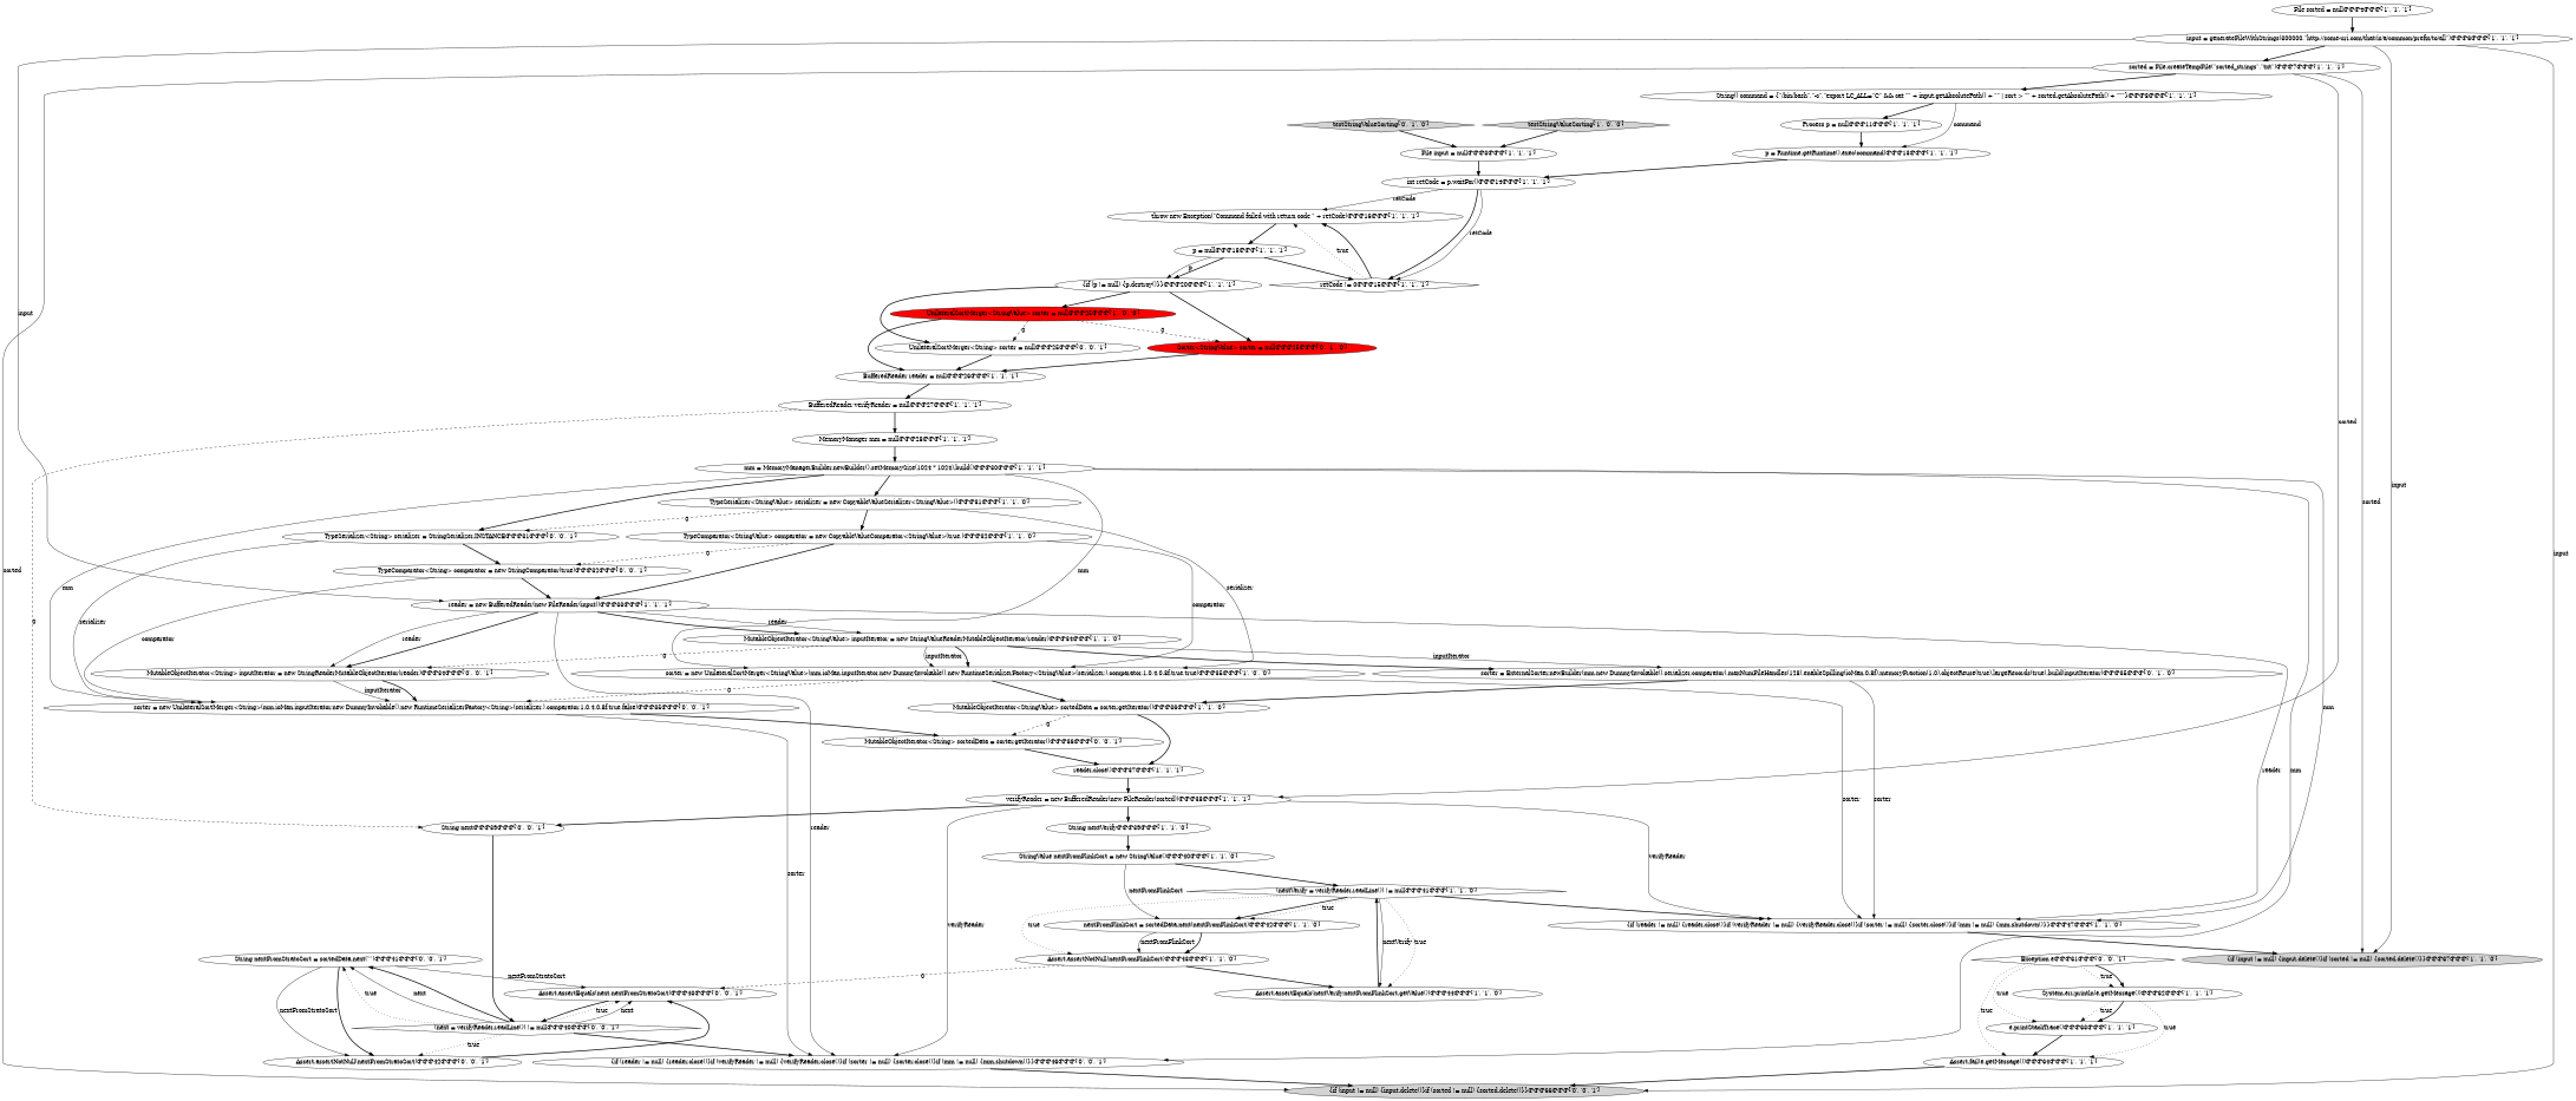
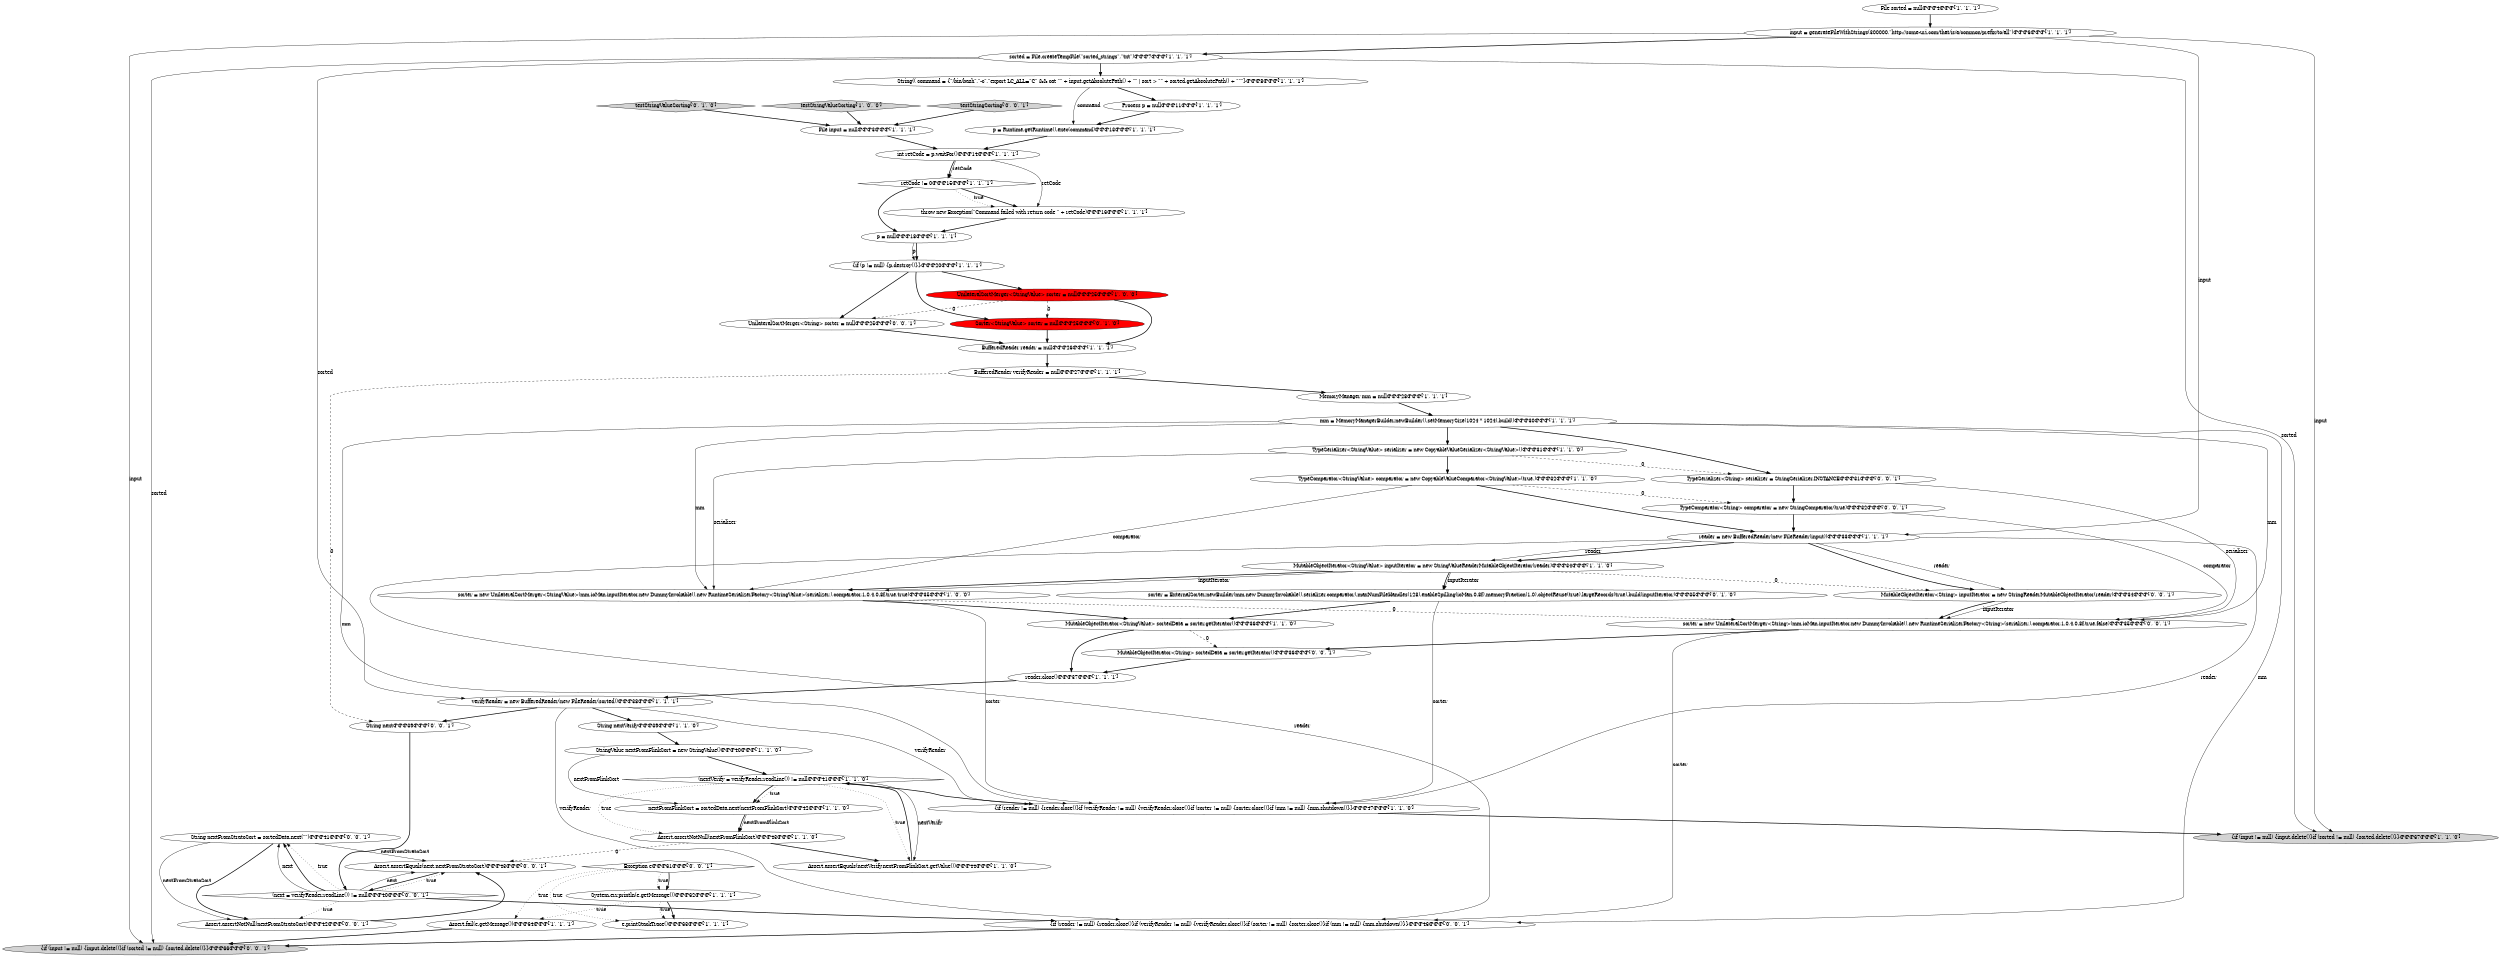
  digraph {
    node [fillcolor=white shape=ellipse style=filled]
    edge [style=bold]
    n1 [label="String nextFromStratoSort = sortedData.next(\"\")@@@41@@@['0', '0', '1']"]
    n2 [label="Assert.assertEquals(next,nextFromStratoSort)@@@43@@@['0', '0', '1']"]
    n3 [label="Assert.assertNotNull(nextFromStratoSort)@@@42@@@['0', '0', '1']"]
    n4 [label="(next = verifyReader.readLine()) != null@@@40@@@['0', '0', '1']" shape=diamond]
+   n5 [fillcolor=lightgray label="testStringSorting['0', '0', '1']" shape=diamond]
    n6 [label="File input = null@@@3@@@['1', '1', '1']"]
    n7 [label="int retCode = p.waitFor()@@@14@@@['1', '1', '1']"]
    n8 [label="sorter = new UnilateralSortMerger<String>(mm,ioMan,inputIterator,new DummyInvokable(),new RuntimeSerializerFactory<String>(serializer,),comparator,1.0,4,0.8f,true,false)@@@35@@@['0', '0', '1']"]
    n9 [label="{if (reader != null) {reader.close()}if (verifyReader != null) {verifyReader.close()}if (sorter != null) {sorter.close()}if (mm != null) {mm.shutdown()}}@@@46@@@['0', '0', '1']"]
    n10 [label="MutableObjectIterator<String> sortedData = sorter.getIterator()@@@36@@@['0', '0', '1']"]
    n11 [fillcolor=lightgray label="{if (input != null) {input.delete()}if (sorted != null) {sorted.delete()}}@@@66@@@['0', '0', '1']"]
    n12 [label="reader.close()@@@37@@@['1', '1', '1']"]
    n13 [label="Assert.assertNotNull(nextFromFlinkSort)@@@43@@@['1', '1', '0']"]
    n14 [label="Assert.assertEquals(nextVerify,nextFromFlinkSort.getValue())@@@44@@@['1', '1', '0']"]
    n15 [label="(nextVerify = verifyReader.readLine()) != null@@@41@@@['1', '1', '0']" shape=diamond]
    n16 [label="BufferedReader verifyReader = null@@@27@@@['1', '1', '1']"]
    n17 [label="MemoryManager mm = null@@@28@@@['1', '1', '1']"]
    n18 [label="String next@@@39@@@['0', '0', '1']"]
    n19 [label="mm = MemoryManagerBuilder.newBuilder().setMemorySize(1024 * 1024).build()@@@30@@@['1', '1', '1']"]
    n20 [label="BufferedReader reader = null@@@26@@@['1', '1', '1']"]
    n21 [label="TypeSerializer<StringValue> serializer = new CopyableValueSerializer<StringValue>()@@@31@@@['1', '1', '0']"]
    n22 [label="TypeSerializer<String> serializer = StringSerializer.INSTANCE@@@31@@@['0', '0', '1']"]
    n23 [label="sorter = new UnilateralSortMerger<StringValue>(mm,ioMan,inputIterator,new DummyInvokable(),new RuntimeSerializerFactory<StringValue>(serializer,),comparator,1.0,4,0.8f,true,true)@@@35@@@['1', '0', '0']"]
    n24 [label="TypeComparator<StringValue> comparator = new CopyableValueComparator<StringValue>(true,)@@@32@@@['1', '1', '0']"]
    n25 [label="TypeComparator<String> comparator = new StringComparator(true)@@@32@@@['0', '0', '1']"]
    n26 [label="{if (reader != null) {reader.close()}if (verifyReader != null) {verifyReader.close()}if (sorter != null) {sorter.close()}if (mm != null) {mm.shutdown()}}@@@47@@@['1', '1', '0']"]
    n27 [label="MutableObjectIterator<StringValue> sortedData = sorter.getIterator()@@@36@@@['1', '1', '0']"]
    n28 [label="reader = new BufferedReader(new FileReader(input))@@@33@@@['1', '1', '1']"]
    n29 [label="verifyReader = new BufferedReader(new FileReader(sorted))@@@38@@@['1', '1', '1']"]
    n30 [fillcolor=lightgray label="{if (input != null) {input.delete()}if (sorted != null) {sorted.delete()}}@@@67@@@['1', '1', '0']"]
    n31 [label="{if (p != null) {p.destroy()}}@@@20@@@['1', '1', '1']"]
    n32 [label="UnilateralSortMerger<String> sorter = null@@@25@@@['0', '0', '1']"]
    n33 [fillcolor=red label="UnilateralSortMerger<StringValue> sorter = null@@@25@@@['1', '0', '0']"]
    n34 [fillcolor=red label="Sorter<StringValue> sorter = null@@@25@@@['0', '1', '0']"]
    n35 [label="throw new Exception(\"Command failed with return code \" + retCode)@@@16@@@['1', '1', '1']"]
    n36 [label="p = null@@@18@@@['1', '1', '1']"]
    n37 [label="e.printStackTrace()@@@63@@@['1', '1', '1']"]
    n38 [label="Assert.fail(e.getMessage())@@@64@@@['1', '1', '1']"]
    n39 [label="retCode != 0@@@15@@@['1', '1', '1']" shape=diamond]
    n40 [label="Process p = null@@@11@@@['1', '1', '1']"]
    n41 [label="p = Runtime.getRuntime().exec(command)@@@13@@@['1', '1', '1']"]
    n42 [label="String nextVerify@@@39@@@['1', '1', '0']"]
    n43 [label="StringValue nextFromFlinkSort = new StringValue()@@@40@@@['1', '1', '0']"]
    n44 [label="nextFromFlinkSort = sortedData.next(nextFromFlinkSort)@@@42@@@['1', '1', '0']"]
    n45 [label="MutableObjectIterator<String> inputIterator = new StringReaderMutableObjectIterator(reader)@@@34@@@['0', '0', '1']"]
    n46 [label="MutableObjectIterator<StringValue> inputIterator = new StringValueReaderMutableObjectIterator(reader)@@@34@@@['1', '1', '0']"]
    n47 [label="sorter = ExternalSorter.newBuilder(mm,new DummyInvokable(),serializer,comparator).maxNumFileHandles(128).enableSpilling(ioMan,0.8f).memoryFraction(1.0).objectReuse(true).largeRecords(true).build(inputIterator)@@@35@@@['0', '1', '0']"]
    n48 [label="File sorted = null@@@4@@@['1', '1', '1']"]
    n49 [label="input = generateFileWithStrings(300000,\"http://some-uri.com/that/is/a/common/prefix/to/all\")@@@6@@@['1', '1', '1']"]
    n50 [label="System.err.println(e.getMessage())@@@62@@@['1', '1', '1']"]
    n51 [label="String(( command = {\"/bin/bash\",\"-c\",\"export LC_ALL=\"C\" && cat \"\" + input.getAbsolutePath() + \"\" | sort > \"\" + sorted.getAbsolutePath() + \"\"\"}@@@8@@@['1', '1', '1']"]
    n52 [label="sorted = File.createTempFile(\"sorted_strings\",\"txt\")@@@7@@@['1', '1', '1']"]
    n53 [label="Exception e@@@61@@@['0', '0', '1']" shape=diamond]
    n54 [fillcolor=lightgray label="testStringValueSorting['0', '1', '0']" shape=diamond]
    n55 [fillcolor=lightgray label="testStringValueSorting['1', '0', '0']" shape=diamond]
    n1 -> n2 [label=nextFromStratoSort style=solid]
    n1 -> n3
    n1 -> n3 [label=nextFromStratoSort style=solid]
    n2 -> n4
    n3 -> n2
    n4 -> n1
    n4 -> n1 [label=true style=dotted]
    n4 -> n1 [label=next style=solid]
    n4 -> n2 [label=true style=dotted]
    n4 -> n2 [label=next style=solid]
    n4 -> n3 [label=true style=dotted]
    n4 -> n9
+   n5 -> n6
    n6 -> n7
    n7 -> n35 [label=retCode style=solid]
    n7 -> n39
    n7 -> n39 [label=retCode style=solid]
    n8 -> n9 [label=sorter style=solid]
    n8 -> n10
    n9 -> n11
    n10 -> n12
    n12 -> n29
    n13 -> n2 [label=0 style=dashed]
    n13 -> n14
    n14 -> n15
    n15 -> n13 [label=true style=dotted]
    n15 -> n14 [label=nextVerify style=solid]
    n15 -> n14 [label=true style=dotted]
    n15 -> n26
    n15 -> n44
    n15 -> n44 [label=true style=dotted]
    n16 -> n17
    n16 -> n18 [label=0 style=dashed]
    n17 -> n19
    n18 -> n4
    n19 -> n8 [label=mm style=solid]
    n19 -> n9 [label=mm style=solid]
    n19 -> n21
    n19 -> n22
    n19 -> n23 [label=mm style=solid]
    n19 -> n26 [label=mm style=solid]
    n20 -> n16
    n21 -> n22 [label=0 style=dashed]
    n21 -> n23 [label=serializer style=solid]
    n21 -> n24
    n22 -> n8 [label=serializer style=solid]
    n22 -> n25
    n23 -> n8 [label=0 style=dashed]
    n23 -> n26 [label=sorter style=solid]
    n23 -> n27
    n24 -> n23 [label=comparator style=solid]
    n24 -> n25 [label=0 style=dashed]
    n24 -> n28
    n25 -> n8 [label=comparator style=solid]
    n25 -> n28
    n26 -> n30
    n27 -> n10 [label=0 style=dashed]
    n27 -> n12
    n28 -> n9 [label=reader style=solid]
    n28 -> n26 [label=reader style=solid]
    n28 -> n45
    n28 -> n45 [label=reader style=solid]
    n28 -> n46
    n28 -> n46 [label=reader style=solid]
    n29 -> n9 [label=verifyReader style=solid]
    n29 -> n18
    n29 -> n26 [label=verifyReader style=solid]
    n29 -> n42
    n31 -> n32
    n31 -> n33
    n31 -> n34
    n32 -> n20
    n33 -> n20
    n33 -> n32 [label=0 style=dashed]
    n33 -> n34 [label=0 style=dashed]
    n34 -> n20
    n35 -> n36
    n36 -> n31
    n36 -> n31 [label=p style=solid]
-   n37 -> n38
    n38 -> n11
    n39 -> n35
    n39 -> n35 [label=true style=dotted]
-   n36 -> n39
+   n39 -> n36
    n40 -> n41
    n41 -> n7
    n42 -> n43
    n43 -> n15
    n43 -> n44 [label=nextFromFlinkSort style=solid]
    n44 -> n13
    n44 -> n13 [label=nextFromFlinkSort style=solid]
    n45 -> n8 [label=inputIterator style=solid]
    n45 -> n8
    n46 -> n23
    n46 -> n23 [label=inputIterator style=solid]
    n46 -> n45 [label=0 style=dashed]
    n46 -> n47
    n46 -> n47 [label=inputIterator style=solid]
    n47 -> n26 [label=sorter style=solid]
    n47 -> n27
    n48 -> n49
    n49 -> n11 [label=input style=solid]
    n49 -> n28 [label=input style=solid]
    n49 -> n30 [label=input style=solid]
    n49 -> n52
    n50 -> n37 [label=true style=dotted]
    n50 -> n37
    n50 -> n38 [label=true style=dotted]
    n51 -> n40
    n51 -> n41 [label=command style=solid]
    n52 -> n11 [label=sorted style=solid]
    n52 -> n29 [label=sorted style=solid]
    n52 -> n30 [label=sorted style=solid]
    n52 -> n51
    n53 -> n37 [label=true style=dotted]
    n53 -> n38 [label=true style=dotted]
    n53 -> n50 [label=true style=dotted]
    n53 -> n50
    n54 -> n6
    n55 -> n6
  }
